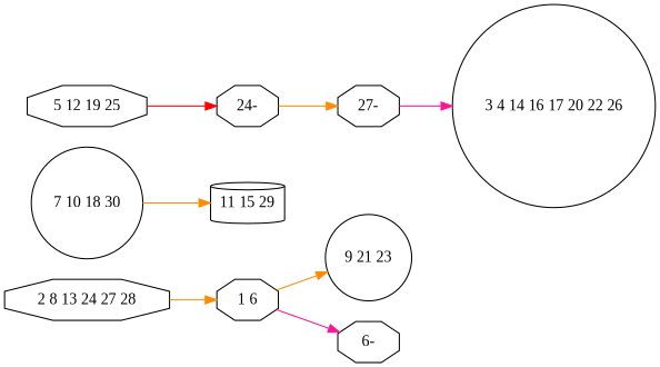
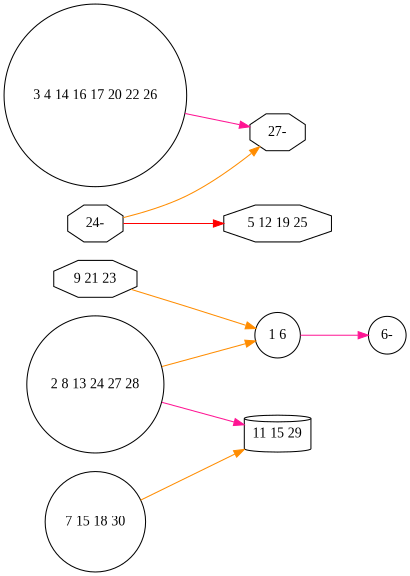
  digraph {
    fontname="Liberation Serif"
    rankdir=LR
    node [fontname="Liberation Serif" shape=octagon]
    edge [color=darkorange fontname="Liberation Serif"]
-   n1 [label="2 8 13 24 27 28"]
-   n2 [label="1 6"]
+   n1 [label="2 8 13 24 27 28" shape=circle]
+   n2 [label="1 6" shape=circle]
    n3 [label="11 15 29" shape=cylinder]
-   n4 [label="9 21 23" shape=circle]
-   n5 [label="6-"]
-   n6 [label="7 10 18 30" shape=circle]
+   n4 [label="9 21 23"]
+   n5 [label="6-" shape=circle]
+   n6 [label="7 15 18 30" shape=circle]
    n7 [label="3 4 14 16 17 20 22 26" shape=circle]
    n8 [label="27-"]
    n9 [label="24-"]
    n10 [label="5 12 19 25"]
    n1 -> n2
-   n2 -> n4
+   n1 -> n3 [color=deeppink]
+   n4 -> n2
    n2 -> n5 [color=deeppink]
    n6 -> n3
-   n8 -> n7 [color=deeppink]
+   n7 -> n8 [color=deeppink]
    n9 -> n8
-   n10 -> n9 [color=red]
+   n9 -> n10 [color=red]
  }
